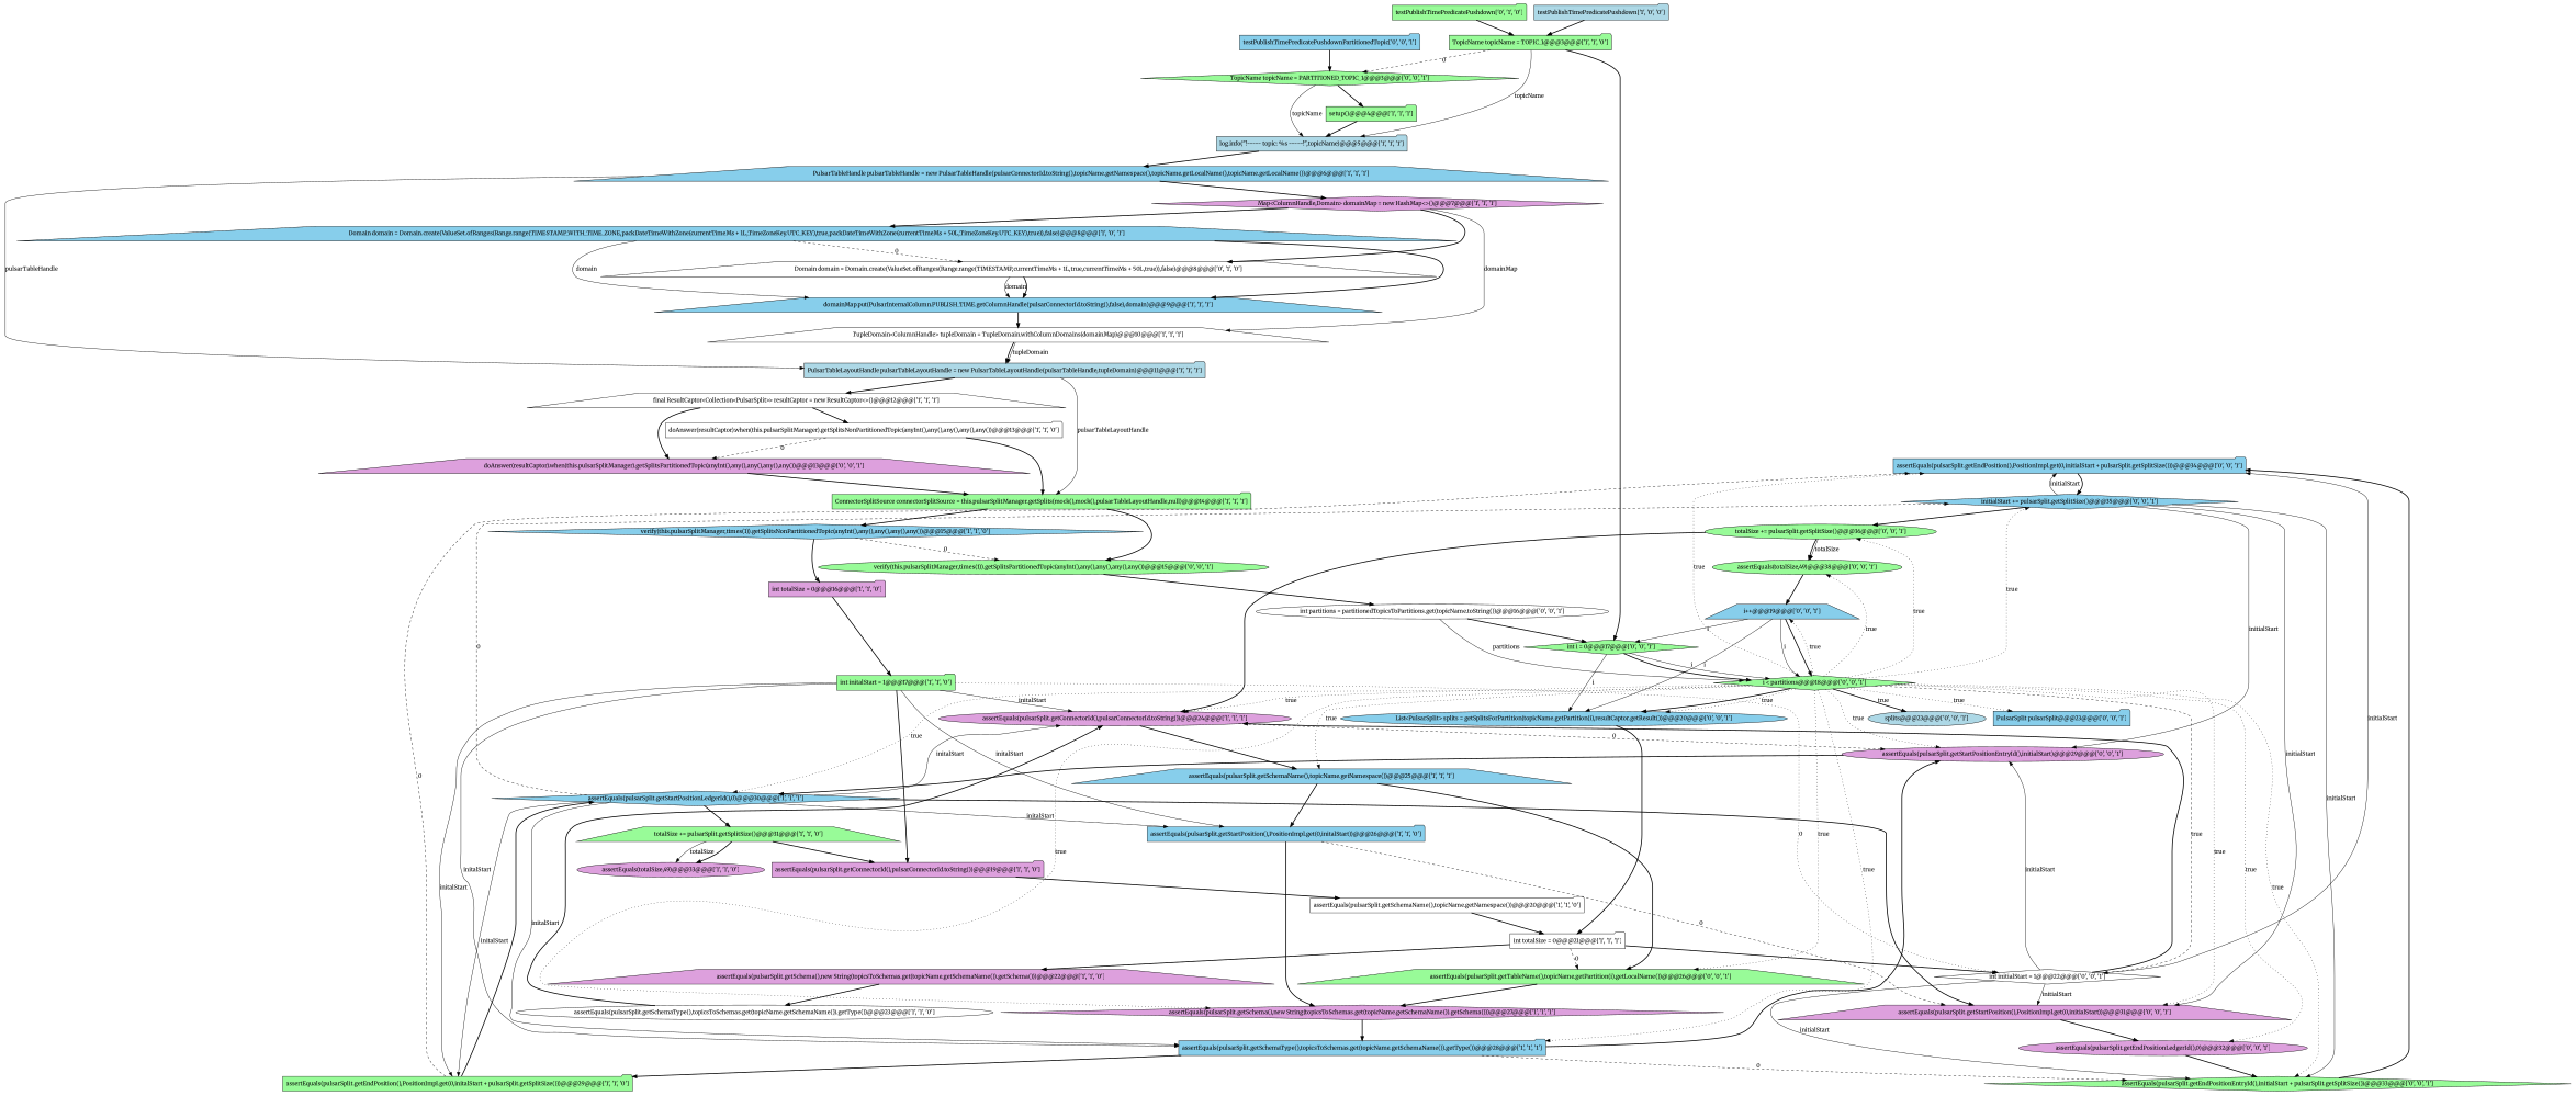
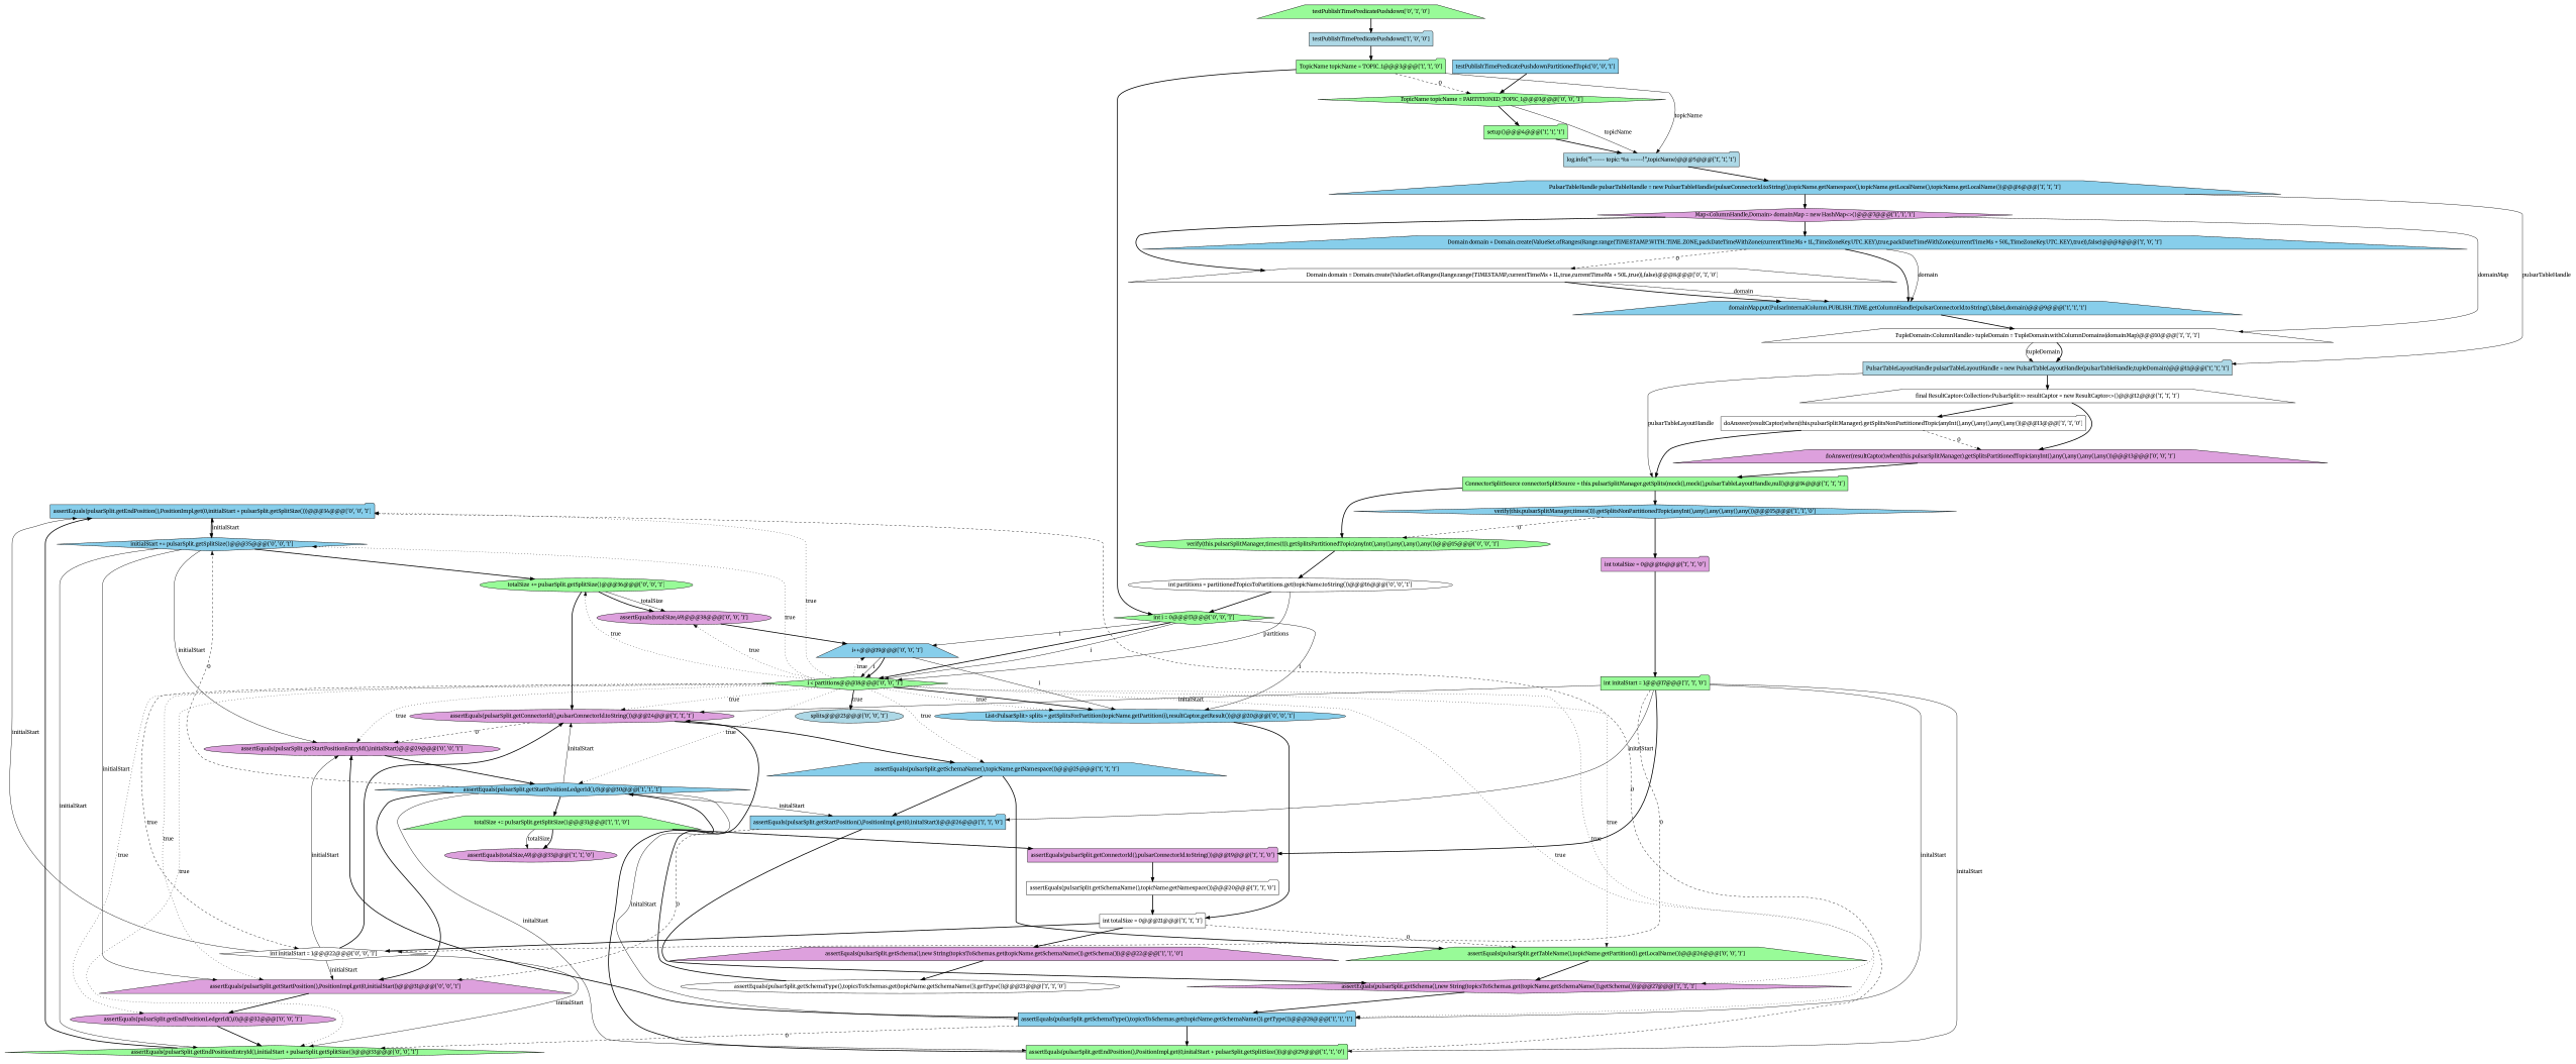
  digraph {
    fontname=Merriweather
    node [fillcolor=palegreen fontname=Merriweather shape=folder style=filled]
    edge [fontname=Merriweather style=bold]
    n1 [fillcolor=skyblue label="assertEquals(pulsarSplit.getEndPosition(),PositionImpl.get(0,initialStart + pulsarSplit.getSplitSize()))@@@34@@@['0', '0', '1']"]
    n2 [fillcolor=skyblue label="initialStart += pulsarSplit.getSplitSize()@@@35@@@['0', '0', '1']" shape=diamond]
    n3 [label="assertEquals(pulsarSplit.getEndPositionEntryId(),initialStart + pulsarSplit.getSplitSize())@@@33@@@['0', '0', '1']" shape=diamond]
    n4 [fillcolor=plum label="assertEquals(pulsarSplit.getStartPositionEntryId(),initialStart)@@@29@@@['0', '0', '1']" shape=ellipse]
    n5 [fillcolor=plum label="assertEquals(pulsarSplit.getStartPosition(),PositionImpl.get(0,initialStart))@@@31@@@['0', '0', '1']" shape=trapezium]
    n6 [label="totalSize += pulsarSplit.getSplitSize()@@@36@@@['0', '0', '1']" shape=ellipse]
    n7 [fillcolor=plum label="assertEquals(pulsarSplit.getSchema(),new String(topicsToSchemas.get(topicName.getSchemaName()).getSchema()))@@@22@@@['1', '1', '0']" shape=trapezium]
    n8 [fillcolor=white label="assertEquals(pulsarSplit.getSchemaType(),topicsToSchemas.get(topicName.getSchemaName()).getType())@@@23@@@['1', '1', '0']" shape=ellipse]
    n9 [fillcolor=plum label="assertEquals(pulsarSplit.getConnectorId(),pulsarConnectorId.toString())@@@24@@@['1', '1', '1']" shape=ellipse]
    n10 [fillcolor=plum label="doAnswer(resultCaptor).when(this.pulsarSplitManager).getSplitsPartitionedTopic(anyInt(),any(),any(),any(),any())@@@13@@@['0', '0', '1']" shape=trapezium]
    n11 [label="ConnectorSplitSource connectorSplitSource = this.pulsarSplitManager.getSplits(mock(),mock(),pulsarTableLayoutHandle,null)@@@14@@@['1', '1', '1']"]
    n12 [fillcolor=skyblue label="verify(this.pulsarSplitManager,times(1)).getSplitsNonPartitionedTopic(anyInt(),any(),any(),any(),any())@@@15@@@['1', '1', '0']" shape=diamond]
    n13 [label="verify(this.pulsarSplitManager,times(1)).getSplitsPartitionedTopic(anyInt(),any(),any(),any(),any())@@@15@@@['0', '0', '1']" shape=ellipse]
    n14 [fillcolor=plum label="assertEquals(pulsarSplit.getConnectorId(),pulsarConnectorId.toString())@@@19@@@['1', '1', '0']"]
    n15 [fillcolor=white label="assertEquals(pulsarSplit.getSchemaName(),topicName.getNamespace())@@@20@@@['1', '1', '0']"]
    n16 [fillcolor=white label="int totalSize = 0@@@21@@@['1', '1', '1']"]
    n17 [fillcolor=lightblue label="PulsarTableLayoutHandle pulsarTableLayoutHandle = new PulsarTableLayoutHandle(pulsarTableHandle,tupleDomain)@@@11@@@['1', '1', '1']"]
    n18 [fillcolor=white label="final ResultCaptor<Collection<PulsarSplit>> resultCaptor = new ResultCaptor<>()@@@12@@@['1', '1', '1']" shape=trapezium]
    n19 [fillcolor=white label="doAnswer(resultCaptor).when(this.pulsarSplitManager).getSplitsNonPartitionedTopic(anyInt(),any(),any(),any(),any())@@@13@@@['1', '1', '0']"]
    n20 [fillcolor=white label="int initialStart = 1@@@22@@@['0', '0', '1']" shape=diamond]
    n21 [fillcolor=skyblue label="assertEquals(pulsarSplit.getSchemaName(),topicName.getNamespace())@@@25@@@['1', '1', '1']" shape=trapezium]
    n22 [fillcolor=skyblue label="assertEquals(pulsarSplit.getStartPositionLedgerId(),0)@@@30@@@['1', '1', '1']" shape=diamond]
    n23 [fillcolor=plum label="assertEquals(pulsarSplit.getEndPositionLedgerId(),0)@@@32@@@['0', '0', '1']" shape=ellipse]
    n24 [fillcolor=skyblue label="PulsarTableHandle pulsarTableHandle = new PulsarTableHandle(pulsarConnectorId.toString(),topicName.getNamespace(),topicName.getLocalName(),topicName.getLocalName())@@@6@@@['1', '1', '1']" shape=trapezium]
    n25 [fillcolor=plum label="Map<ColumnHandle,Domain> domainMap = new HashMap<>()@@@7@@@['1', '1', '1']" shape=diamond]
    n26 [fillcolor=skyblue label="Domain domain = Domain.create(ValueSet.ofRanges(Range.range(TIMESTAMP_WITH_TIME_ZONE,packDateTimeWithZone(currentTimeMs + 1L,TimeZoneKey.UTC_KEY),true,packDateTimeWithZone(currentTimeMs + 50L,TimeZoneKey.UTC_KEY),true)),false)@@@8@@@['1', '0', '1']" shape=trapezium]
    n27 [fillcolor=white label="Domain domain = Domain.create(ValueSet.ofRanges(Range.range(TIMESTAMP,currentTimeMs + 1L,true,currentTimeMs + 50L,true)),false)@@@8@@@['0', '1', '0']" shape=trapezium]
    n28 [fillcolor=white label="TupleDomain<ColumnHandle> tupleDomain = TupleDomain.withColumnDomains(domainMap)@@@10@@@['1', '1', '1']" shape=trapezium]
-   n29 [label="assertEquals(totalSize,49)@@@38@@@['0', '0', '1']" shape=ellipse]
+   n29 [fillcolor=plum label="assertEquals(totalSize,49)@@@38@@@['0', '0', '1']" shape=ellipse]
    n30 [fillcolor=skyblue label="i++@@@19@@@['0', '0', '1']" shape=trapezium]
    n31 [fillcolor=skyblue label="List<PulsarSplit> splits = getSplitsForPartition(topicName.getPartition(i),resultCaptor.getResult())@@@20@@@['0', '0', '1']" shape=ellipse]
    n32 [label="i < partitions@@@18@@@['0', '0', '1']" shape=diamond]
    n33 [label="assertEquals(pulsarSplit.getTableName(),topicName.getPartition(i).getLocalName())@@@26@@@['0', '0', '1']" shape=trapezium]
    n34 [fillcolor=skyblue label="assertEquals(pulsarSplit.getStartPosition(),PositionImpl.get(0,initalStart))@@@26@@@['1', '1', '0']"]
    n35 [fillcolor=plum label="assertEquals(pulsarSplit.getSchema(),new String(topicsToSchemas.get(topicName.getSchemaName()).getSchema()))@@@27@@@['1', '1', '1']" shape=diamond]
    n36 [fillcolor=skyblue label="assertEquals(pulsarSplit.getSchemaType(),topicsToSchemas.get(topicName.getSchemaName()).getType())@@@28@@@['1', '1', '1']"]
    n37 [fillcolor=lightblue label="splits@@@23@@@['0', '0', '1']" shape=ellipse]
-   n38 [fillcolor=skyblue label="PulsarSplit pulsarSplit@@@23@@@['0', '0', '1']"]
-   n39 [label="testPublishTimePredicatePushdown['0', '1', '0']"]
+   n39 [label="testPublishTimePredicatePushdown['0', '1', '0']" shape=trapezium]
    n40 [label="TopicName topicName = TOPIC_1@@@3@@@['1', '1', '0']"]
    n41 [label="TopicName topicName = PARTITIONED_TOPIC_1@@@3@@@['0', '0', '1']" shape=diamond]
    n42 [fillcolor=lightblue label="log.info(\"!----- topic: %s -----!\",topicName)@@@5@@@['1', '1', '1']"]
    n43 [label="int i = 0@@@17@@@['0', '0', '1']" shape=diamond]
    n44 [label="assertEquals(pulsarSplit.getEndPosition(),PositionImpl.get(0,initalStart + pulsarSplit.getSplitSize()))@@@29@@@['1', '1', '0']"]
    n45 [label="totalSize += pulsarSplit.getSplitSize()@@@31@@@['1', '1', '0']" shape=trapezium]
    n46 [fillcolor=skyblue label="testPublishTimePredicatePushdownPartitionedTopic['0', '0', '1']"]
    n47 [label="setup()@@@4@@@['1', '1', '1']"]
    n48 [fillcolor=lightblue label="testPublishTimePredicatePushdown['1', '0', '0']"]
    n49 [fillcolor=plum label="int totalSize = 0@@@16@@@['1', '1', '0']"]
    n50 [fillcolor=white label="int partitions = partitionedTopicsToPartitions.get(topicName.toString())@@@16@@@['0', '0', '1']" shape=ellipse]
    n51 [label="int initalStart = 1@@@17@@@['1', '1', '0']"]
    n52 [fillcolor=skyblue label="domainMap.put(PulsarInternalColumn.PUBLISH_TIME.getColumnHandle(pulsarConnectorId.toString(),false),domain)@@@9@@@['1', '1', '1']" shape=trapezium]
    n53 [fillcolor=plum label="assertEquals(totalSize,49)@@@33@@@['1', '1', '0']" shape=ellipse]
    n1 -> n2
    n2 -> n1 [label=initialStart style=solid]
    n2 -> n3 [label=initialStart style=solid]
    n2 -> n4 [label=initialStart style=solid]
    n2 -> n5 [label=initialStart style=solid]
    n2 -> n6
    n3 -> n1
    n4 -> n22
    n5 -> n23
    n6 -> n9
    n6 -> n29 [label=totalSize style=solid]
    n6 -> n29
    n7 -> n8
    n8 -> n9
    n9 -> n4 [label=0 style=dashed]
    n9 -> n21
    n10 -> n11
    n11 -> n12
    n11 -> n13
    n12 -> n13 [label=0 style=dashed]
    n12 -> n49
    n13 -> n50
    n14 -> n15
    n15 -> n16
    n16 -> n7
    n16 -> n20
    n16 -> n33 [label=0 style=dashed]
    n17 -> n11 [label=pulsarTableLayoutHandle style=solid]
    n17 -> n18
    n18 -> n10
    n18 -> n19
    n19 -> n10 [label=0 style=dashed]
    n19 -> n11
    n20 -> n1 [label=initialStart style=solid]
    n20 -> n3 [label=initialStart style=solid]
    n20 -> n4 [label=initialStart style=solid]
    n20 -> n5 [label=initialStart style=solid]
    n20 -> n9
    n21 -> n33
    n21 -> n34
    n22 -> n2 [label=0 style=dashed]
    n22 -> n5
    n22 -> n9 [label=initalStart style=solid]
    n22 -> n34 [label=initalStart style=solid]
    n22 -> n36 [label=initalStart style=solid]
    n22 -> n44 [label=initalStart style=solid]
    n22 -> n45
    n23 -> n3
    n24 -> n17 [label=pulsarTableHandle style=solid]
    n24 -> n25
    n25 -> n26
    n25 -> n27
    n25 -> n28 [label=domainMap style=solid]
    n26 -> n27 [label=0 style=dashed]
    n26 -> n52 [label=domain style=solid]
    n26 -> n52
    n27 -> n52 [label=domain style=solid]
    n27 -> n52
    n28 -> n17
    n28 -> n17 [label=tupleDomain style=solid]
    n29 -> n30
    n30 -> n31 [label=i style=solid]
    n30 -> n32 [label=i style=solid]
    n30 -> n32
    n31 -> n16
    n32 -> n1 [label=true style=dotted]
    n32 -> n2 [label=true style=dotted]
    n32 -> n3 [label=true style=dotted]
    n32 -> n4 [label=true style=dotted]
    n32 -> n5 [label=true style=dotted]
    n32 -> n6 [label=true style=dotted]
    n32 -> n9 [label=true style=dotted]
    n32 -> n20 [label=true style=dashed]
    n32 -> n21 [label=true style=dotted]
    n32 -> n22 [label=true style=dotted]
    n32 -> n23 [label=true style=dotted]
    n32 -> n29 [label=true style=dotted]
    n32 -> n30 [label=true style=dotted]
    n32 -> n31
    n32 -> n31 [label=true style=dotted]
    n32 -> n33 [label=true style=dotted]
    n32 -> n35 [label=true style=dotted]
    n32 -> n36 [label=true style=dotted]
    n32 -> n37 [label=true]
-   n32 -> n38 [label=true style=dotted]
    n33 -> n35
    n34 -> n5 [label=0 style=dashed]
    n34 -> n35
    n35 -> n36
    n36 -> n3 [label=0 style=dashed]
    n36 -> n4
    n36 -> n44
-   n39 -> n40
+   n39 -> n48
    n40 -> n41 [label=0 style=dashed]
    n40 -> n42 [label=topicName style=solid]
    n40 -> n43
    n41 -> n42 [label=topicName style=solid]
    n41 -> n47
    n42 -> n24
-   n30 -> n43 [label=i style=solid]
+   n43 -> n30 [label=i style=solid]
    n43 -> n31 [label=i style=solid]
    n43 -> n32
    n43 -> n32 [label=i style=solid]
    n44 -> n1 [label=0 style=dashed]
    n44 -> n22
    n45 -> n14
    n45 -> n53 [label=totalSize style=solid]
    n45 -> n53
    n46 -> n41
    n47 -> n42
    n48 -> n40
    n49 -> n51
    n50 -> n32 [label=partitions style=solid]
    n50 -> n43
    n51 -> n9 [label=initalStart style=solid]
    n51 -> n14
-   n51 -> n20 [label=0 style=dotted]
+   n51 -> n20 [label=0 style=dashed]
    n51 -> n34 [label=initalStart style=solid]
    n51 -> n36 [label=initalStart style=solid]
    n51 -> n44 [label=initalStart style=solid]
    n52 -> n28
  }
